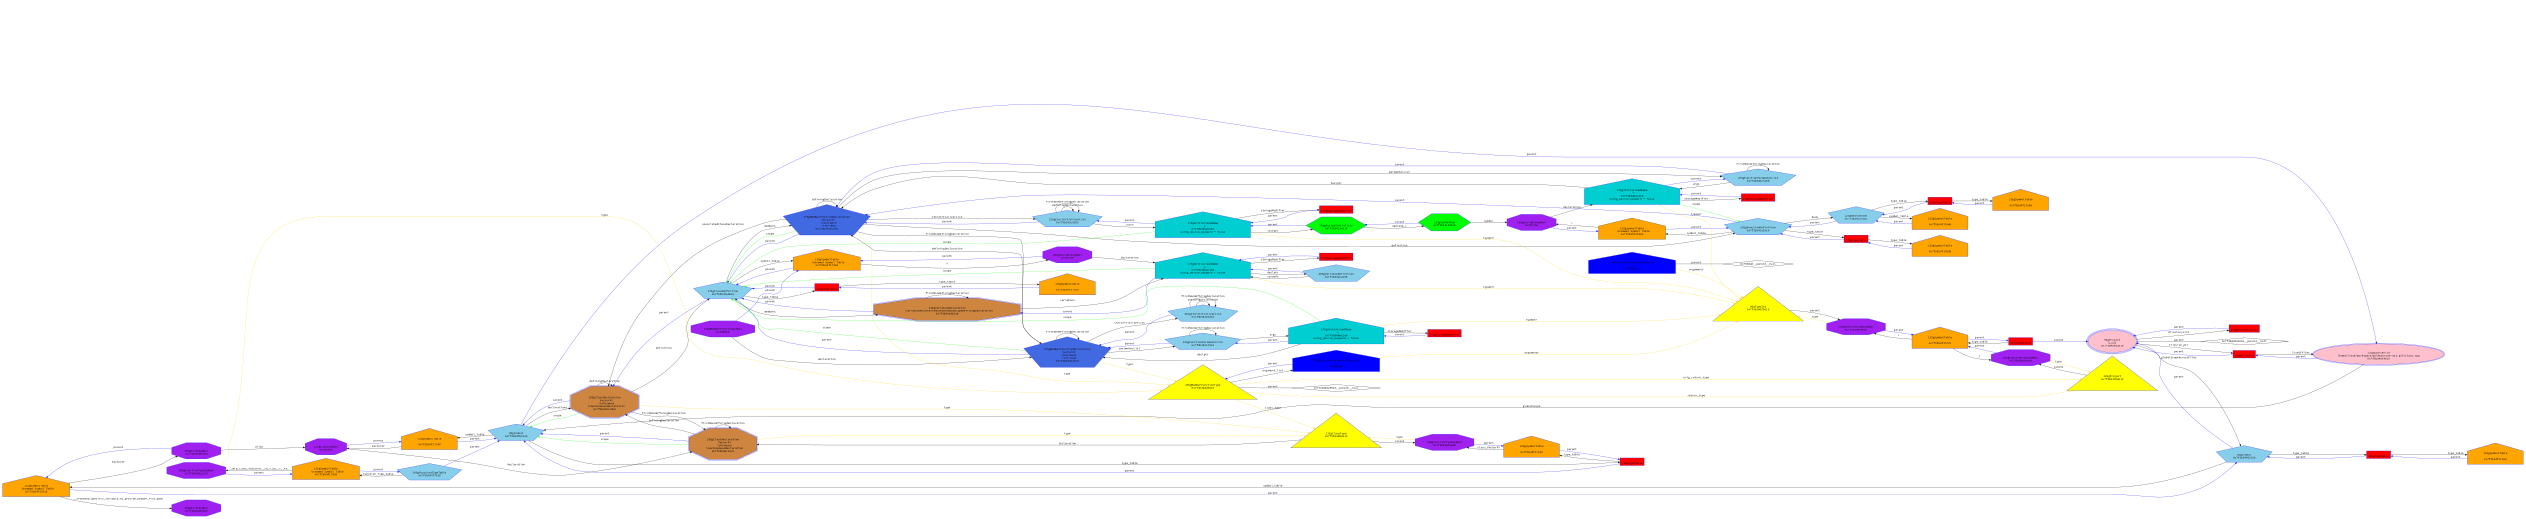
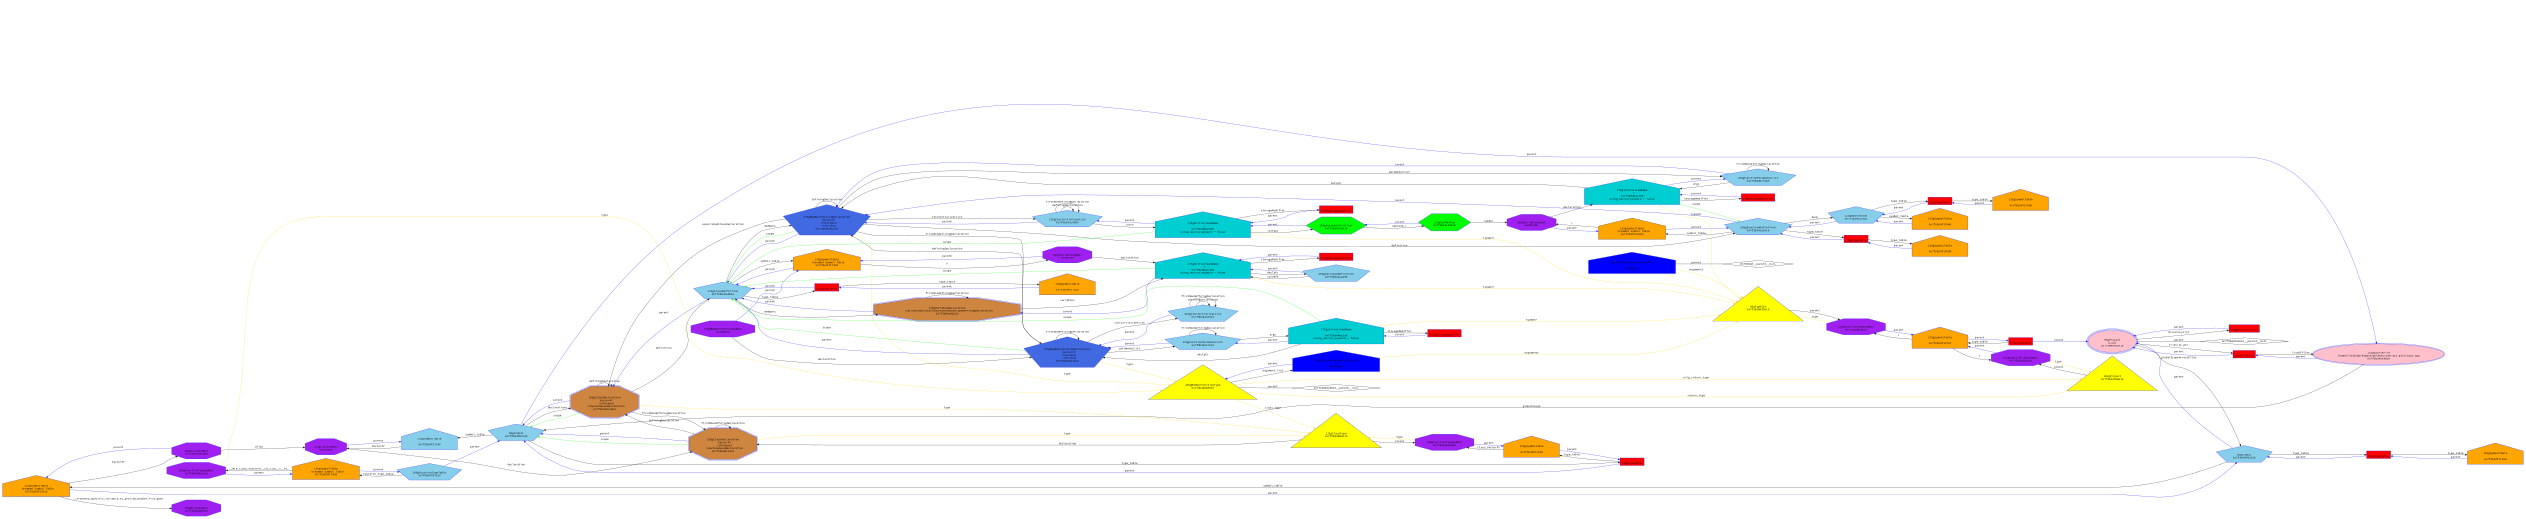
  digraph {
    fontname="Source Code Pro"
    rankdir=LR
    node [color=blue fillcolor=orange fontcolor=black fontname="Source Code Pro" peripheries=1 regular=0 shape=polygon sides=5 style=filled]
    edge [dir=forward fontname="Source Code Pro"]
    n1 [label="\n13SgSymbolTable\n  Unnamed Symbol Table\n  0x7f3b34f17010  " shape=house]
    n2 [fillcolor=purple label="\n13SgAliasSymbol\n  0x7f3b34a93088  " sides=8]
    n3 [fillcolor=purple label="\n13SgAliasSymbol\n  0x7f3b34a93010  " sides=8]
    n4 [fillcolor=skyblue label="\n8SgGlobal\n  0x7f3b34f62010  "]
    n5 [fillcolor=purple label="\n13SgClassSymbol\n  0xf83e90  " sides=8]
    n6 [fillcolor=red label="\n11SgTypeTable" sides=4]
    n7 [fillcolor=pink label="\n9SgProject\n  a.out  \n  0x7f3b40992010  " peripheries=3 shape=ellipse]
-   n8 [label="\n13SgSymbolTable\n  \n  0x7f3b34f17140  " shape=house]
+   n8 [fillcolor=skyblue label="\n13SgSymbolTable\n  \n  0x7f3b34f17140  " shape=house]
    n9 [fillcolor=peru label="\n18SgClassDeclaration\n  VectorXY\n  isForward\n  isAutonomousDeclaration\n  0x7f3b348c1010  " peripheries=2 sides=8]
    n10 [label="\n13SgSymbolTable\n  \n  0x7f3b34f170a8  " shape=house]
    n11 [fillcolor=red label="\n10SgFileList" sides=4]
    n12 [fillcolor=red label="\n15SgDirectoryList" sides=4]
    "0x7f3b40992010__parent__null" [shape=diamond color="" fillcolor="" fontcolor="" peripheries="" regular="" sides="" style=""]
    n14 [fillcolor=skyblue label="\n8SgGlobal\n  0x7f3b34f62120  "]
    n15 [fillcolor=red label="\n11SgTypeTable" sides=4]
    n16 [fillcolor=pink label="\n12SgSourceFile\n  /home/liao6/workspace/github/rose-ast.git/class.cpp  \n  0x7f3b34e34010  " peripheries=2 shape=ellipse]
    n17 [fillcolor=peru label="\n18SgClassDeclaration\n  VectorXY\n  !isForward\n  isAutonomousDeclaration\n  0x7f3b348c12b0  " peripheries=2 sides=8]
    n18 [fillcolor=yellow label="\n11SgClassType\n  0x7f3b34882010  \n   \n   " sides=3]
    n19 [label="\n13SgSymbolTable\n  \n  0x7f3b34f171d8  " shape=house]
    n20 [fillcolor=skyblue label="\n17SgClassDefinition\n  0x7f3b347ed010  "]
    n21 [fillcolor=purple label="\n20SgFunctionTypeSymbol\n  0x7f3b34dce068  " sides=8]
    n22 [label="\n13SgSymbolTable\n  \n  0x7f3b34f17270  " shape=house]
    n23 [fillcolor=purple label="\n20SgFunctionTypeSymbol\n  0x7f3b34dce0c0  " sides=8]
    n24 [fillcolor=purple label="\n20SgFunctionTypeSymbol\n  0x7f3b34dce010  " sides=8]
    n25 [fillcolor=red label="\n11SgTypeTable" sides=4]
    n26 [fillcolor=yellow label="\n10SgProject\n  0x7f3b347b6010  \n   \n   " sides=3]
    n27 [fillcolor=yellow label="\n9SgTypeInt\n  0x7f3b34df9010  \n   \n   " sides=3]
    n28 [label="\n13SgSymbolTable\n  Unnamed Symbol Table\n  0x7f3b34f17308  " shape=house]
    n29 [fillcolor=purple label="\n16SgVariableSymbol\n  0xf6c7b0  " sides=8]
    n30 [fillcolor=purple label="\n22SgMemberFunctionSymbol\n  0xfb6b30  " sides=8]
    n31 [fillcolor=royalblue label="\n27SgMemberFunctionDeclaration\n  VectorXY\n  isForward\n  !isFriend\n  0x7f3b343e2010  "]
    n32 [fillcolor=darkturquoise label="\n17SgInitializedName\n  x\n  0x7f3b34bec158  \n  using_device_keyword = false  " shape=house]
    n33 [fillcolor=red label="\n11SgTypeTable" sides=4]
    n34 [fillcolor=royalblue label="\n27SgMemberFunctionDeclaration\n  VectorXY\n  !isForward\n  !isFriend\n  0x7f3b343e23f0  "]
    n35 [fillcolor=peru label="\n21SgVariableDeclaration\n  !variableDeclarationContainsBaseTypeDefiningDeclaration\n  0x7f3b34c8d2a0  " peripheries=2 sides=8]
    n36 [fillcolor=yellow label="\n20SgMemberFunctionType\n  0x7f3b346e9010  \n   \n   " sides=3]
    n37 [fillcolor=skyblue label="\n23SgFunctionParameterList\n  0x7f3b345c7010  "]
    n38 [fillcolor=skyblue label="\n21SgCtorInitializerList\n  0x7f3b342c0010  "]
    n39 [fillcolor=red label="\n17SgStorageModifier" sides=4]
    n40 [fillcolor=skyblue label="\n20SgVariableDefinition\n  0x7f3b34ace258  "]
    n41 [label="\n13SgSymbolTable\n  \n  0x7f3b34f173a0  " shape=house]
    n42 [fillcolor=skyblue label="\n20SgFunctionDefinition\n  0x7f3b341a2010  "]
    n43 [fillcolor=skyblue label="\n23SgFunctionParameterList\n  0x7f3b345c7260  "]
    n44 [fillcolor=skyblue label="\n21SgCtorInitializerList\n  0x7f3b342c0260  "]
    n45 [label="\n13SgSymbolTable\n  Unnamed Symbol Table\n  0x7f3b34f17438  " shape=house]
    n46 [fillcolor=purple label="\n20SgFunctionTypeSymbol\n  0x7f3b34dce118  " sides=8]
    n47 [fillcolor=skyblue label="\n19SgFunctionTypeTable\n  0x7f3b34787010  "]
    n48 [fillcolor=blue label="\n27SgFunctionParameterTypeList\n  1  \n  0xf9b5d8  " shape=house]
    "0x7f3b346e9010__parent__null" [shape=diamond color="" fillcolor="" fontcolor="" peripheries="" regular="" sides="" style=""]
    n50 [label="\n13SgSymbolTable\n  \n  0x7f3b34f174d0  " shape=house]
    n51 [fillcolor=skyblue label="\n12SgBasicBlock\n  0x7f3b34237010  "]
    n52 [fillcolor=red label="\n11SgTypeTable" sides=4]
    n53 [label="\n13SgSymbolTable\n  \n  0x7f3b34f17568  " shape=house]
    n54 [color=black label="\n13SgSymbolTable\n  Unnamed Symbol Table\n  0x7f3b34f17600  " shape=house]
    n55 [fillcolor=red label="\n11SgTypeTable" sides=4]
    n56 [fillcolor=purple label="\n16SgVariableSymbol\n  0xf6c7e0  " sides=8]
    n57 [fillcolor=darkturquoise label="\n17SgInitializedName\n  i\n  0x7f3b34bec3e8  \n  using_device_keyword = false  " shape=house]
    n58 [fillcolor=red label="\n17SgStorageModifier" sides=4]
    n59 [label="\n13SgSymbolTable\n  \n  0x7f3b34f17698  " shape=house]
    n60 [fillcolor=red label="\n17SgStorageModifier" sides=4]
    n61 [fillcolor=darkturquoise label="\n17SgInitializedName\n  i\n  0x7f3b34bec2a0  \n  using_device_keyword = false  " shape=house]
    n62 [fillcolor=red label="\n17SgStorageModifier" sides=4]
    n63 [fillcolor=darkturquoise label="\n17SgInitializedName\n  x\n  0x7f3b34bec530  \n  using_device_keyword = false  " shape=house]
    n64 [fillcolor=green label="\n19SgAssignInitializer\n  0x7f3b3413c010  " sides=6]
    n65 [fillcolor=green label="\n11SgVarRefExp\n  0x7f3b3416f010  " sides=6]
    n66 [fillcolor=blue label="\n27SgFunctionParameterTypeList\n  1  \n  0xf9b5a0  " shape=house]
    "0xf9b5a0__parent__null" [shape=diamond color="" fillcolor="" fontcolor="" peripheries="" regular="" sides="" style=""]
    n1 -> n2 [label=VectorXY]
    n1 -> n3 [label=__frontend_specific_variable_to_provide_header_file_path]
    n1 -> n4 [color=blue label=parent]
    n2 -> n1 [color=blue label=parent]
    n2 -> n5 [label=alias]
    n4 -> n1 [label=symbol_table]
    n4 -> n6 [label=type_table]
    n4 -> n7 [color=blue label=parent]
    n5 -> n8 [color=blue label=parent]
    n5 -> n9 [label=declaration]
    n6 -> n4 [color=blue label=parent]
    n6 -> n10 [label=type_table]
    n7 -> n4 [label=globalScopeAcrossFiles]
    n7 -> n11 [label=fileList_ptr]
    n7 -> n12 [label=directoryList]
    n7 -> "0x7f3b40992010__parent__null" [dir=none label=parent]
    n8 -> n5 [label=VectorXY]
-   n8 -> n14 [color=blue label=parent]
    n9 -> n9 [label=firstNondefiningDeclaration]
    n9 -> n14 [color=green label=scope]
    n9 -> n14 [color=blue label=parent]
    n9 -> n17 [label=definingDeclaration]
    n9 -> n18 [color=gold1 label=type]
    n10 -> n6 [color=blue label=parent]
    n11 -> n7 [color=blue label=parent]
    n11 -> n16 [label=listOfFiles]
    n12 -> n7 [color=blue label=parent]
    n14 -> n8 [label=symbol_table]
    n14 -> n15 [label=type_table]
    n14 -> n16 [color=blue label=parent]
    n14 -> n17 [label=declarations]
    n15 -> n14 [color=blue label=parent]
    n15 -> n19 [label=type_table]
    n16 -> n11 [color=blue label=parent]
    n16 -> n14 [label=globalScope]
    n17 -> n9 [label=firstNondefiningDeclaration]
    n17 -> n14 [color=green label=scope]
    n17 -> n14 [color=blue label=parent]
    n17 -> n17 [label=definingDeclaration]
    n17 -> n18 [color=gold1 label=type]
    n17 -> n20 [label=definition]
    n18 -> n9 [label=declaration]
    n18 -> n21 [label=parent]
    n19 -> n15 [color=blue label=parent]
    n19 -> n21 [label=class_VectorXY]
    n20 -> n17 [color=blue label=parent]
    n20 -> n28 [label=symbol_table]
    n20 -> n33 [label=type_table]
    n20 -> n34 [label=members]
    n20 -> n35 [label=members]
    n21 -> n18 [color=gold1 label=type]
    n21 -> n19 [color=blue label=parent]
    n22 -> n23 [label=v]
    n22 -> n24 [label=i]
    n22 -> n25 [color=blue label=parent]
    n23 -> n22 [color=blue label=parent]
    n23 -> n26 [color=gold1 label=type]
    n24 -> n22 [color=blue label=parent]
    n24 -> n27 [color=gold1 label=type]
    n25 -> n7 [color=blue label=parent]
    n25 -> n22 [label=type_table]
    n26 -> n23 [label=parent]
    n27 -> n24 [label=parent]
    n28 -> n20 [color=blue label=parent]
    n28 -> n29 [label=x]
    n29 -> n28 [color=blue label=parent]
    n29 -> n32 [label=declaration]
    n30 -> n28 [color=blue label=parent]
    n30 -> n31 [label=declaration]
    n31 -> n20 [color=green label=scope]
    n31 -> n20 [color=blue label=parent]
    n31 -> n31 [label=firstNondefiningDeclaration]
    n31 -> n34 [label=definingDeclaration]
    n31 -> n36 [color=gold1 label=type]
    n31 -> n37 [label=parameterList]
    n31 -> n38 [label=CtorInitializerList]
    n32 -> n20 [color=green label=scope]
    n32 -> n27 [color=gold1 label=typeptr]
    n32 -> n35 [color=blue label=parent]
    n32 -> n39 [label=storageModifier]
    n32 -> n40 [label=declptr]
    n33 -> n20 [color=blue label=parent]
    n33 -> n41 [label=type_table]
    n34 -> n17 [label=associatedClassDeclaration]
    n34 -> n20 [color=green label=scope]
    n34 -> n20 [color=blue label=parent]
    n34 -> n31 [label=firstNondefiningDeclaration]
    n34 -> n34 [label=definingDeclaration]
    n34 -> n36 [color=gold1 label=type]
    n34 -> n42 [label=definition]
    n34 -> n43 [label=parameterList]
    n34 -> n44 [label=CtorInitializerList]
    n35 -> n20 [color=blue label=parent]
    n35 -> n32 [label=variables]
    n35 -> n35 [label=firstNondefiningDeclaration]
    n36 -> n18 [color=gold1 label=class_type]
    n36 -> n26 [color=gold1 label=return_type]
    n36 -> n26 [color=gold1 label=orig_return_type]
    n36 -> n48 [label=argument_list]
    n36 -> "0x7f3b346e9010__parent__null" [dir=none label=parent]
    n37 -> n31 [color=blue label=parent]
    n37 -> n37 [label=firstNondefiningDeclaration]
    n37 -> n61 [label=args]
    n38 -> n31 [color=blue label=parent]
    n38 -> n38 [label=definingDeclaration]
    n38 -> n38 [label=firstNondefiningDeclaration]
    n39 -> n32 [color=blue label=parent]
    n40 -> n32 [label=vardefn]
    n40 -> n32 [color=blue label=parent]
    n41 -> n33 [color=blue label=parent]
    n42 -> n34 [color=blue label=parent]
    n42 -> n51 [label=body]
    n42 -> n54 [label=symbol_table]
    n42 -> n55 [label=type_table]
    n43 -> n34 [color=blue label=parent]
    n43 -> n43 [label=firstNondefiningDeclaration]
    n43 -> n57 [label=args]
    n44 -> n34 [color=blue label=parent]
    n44 -> n44 [label=definingDeclaration]
    n44 -> n44 [label=firstNondefiningDeclaration]
    n44 -> n63 [label=ctors]
    n45 -> n46 [label=__MFb_class_VectorXY__Fb_v_Gb__i__Fe_]
    n45 -> n47 [color=blue label=parent]
    n46 -> n36 [color=gold1 label=type]
    n46 -> n45 [color=blue label=parent]
    n47 -> n14 [color=blue label=parent]
    n47 -> n45 [label=function_type_table]
    n48 -> n27 [color=gold1 label=arguments]
    n48 -> n36 [color=blue label=parent]
    n50 -> n51 [color=blue label=parent]
    n51 -> n42 [color=blue label=parent]
    n51 -> n50 [label=symbol_table]
    n51 -> n52 [label=type_table]
    n52 -> n51 [color=blue label=parent]
    n52 -> n53 [label=type_table]
    n53 -> n52 [color=blue label=parent]
    n54 -> n42 [color=blue label=parent]
    n54 -> n56 [label=i]
    n55 -> n42 [color=blue label=parent]
    n55 -> n59 [label=type_table]
    n56 -> n54 [color=blue label=parent]
    n56 -> n57 [label=declaration]
    n57 -> n27 [color=gold1 label=typeptr]
    n57 -> n34 [label=declptr]
    n57 -> n42 [color=green label=scope]
    n57 -> n43 [color=blue label=parent]
    n57 -> n58 [label=storageModifier]
    n58 -> n57 [color=blue label=parent]
    n59 -> n55 [color=blue label=parent]
    n60 -> n61 [color=blue label=parent]
    n61 -> n20 [color=green label=scope]
    n61 -> n27 [color=gold1 label=typeptr]
    n61 -> n31 [label=declptr]
    n61 -> n37 [color=blue label=parent]
    n61 -> n60 [label=storageModifier]
    n62 -> n63 [color=blue label=parent]
    n63 -> n20 [color=green label=scope]
    n63 -> n27 [color=gold1 label=typeptr]
    n63 -> n44 [color=blue label=parent]
    n63 -> n62 [label=storageModifier]
    n63 -> n64 [label=initptr]
    n64 -> n63 [color=blue label=parent]
    n64 -> n65 [label=operand_i]
    n65 -> n56 [label=symbol]
    n65 -> n64 [color=blue label=parent]
    n66 -> n27 [color=gold1 label=arguments]
    n66 -> "0xf9b5a0__parent__null" [dir=none label=parent]
  }
